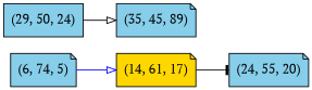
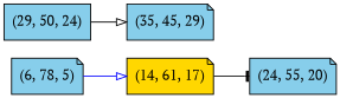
  digraph {
    fontname="PT Serif"
    rankdir=LR
    node [fillcolor=skyblue fontname="PT Serif" shape=note style=filled]
    edge [arrowhead=onormal color=black fontname="PT Serif"]
    n1 [fillcolor=gold label="(14, 61, 17)"]
-   "(6, 74, 5)"
+   "(6, 74, 5)" [label="(6, 78, 5)"]
    "(24, 55, 20)"
    "(29, 50, 24)" [shape=box]
-   "(35, 45, 29)" [label="(35, 45, 89)"]
+   "(35, 45, 29)"
    n1 -> "(24, 55, 20)" [arrowhead=tee]
    "(6, 74, 5)" -> n1 [color=blue]
    "(29, 50, 24)" -> "(35, 45, 29)"
  }
